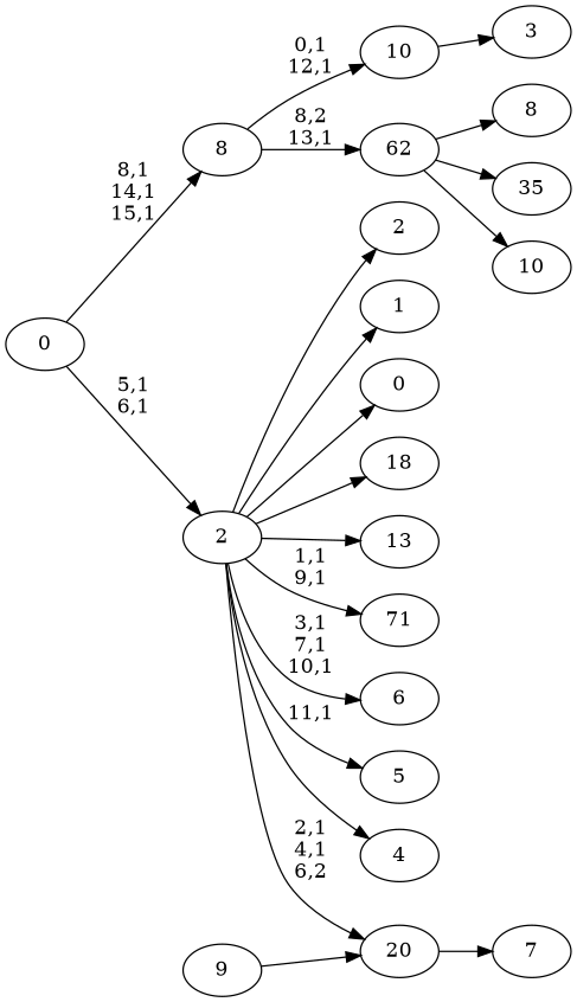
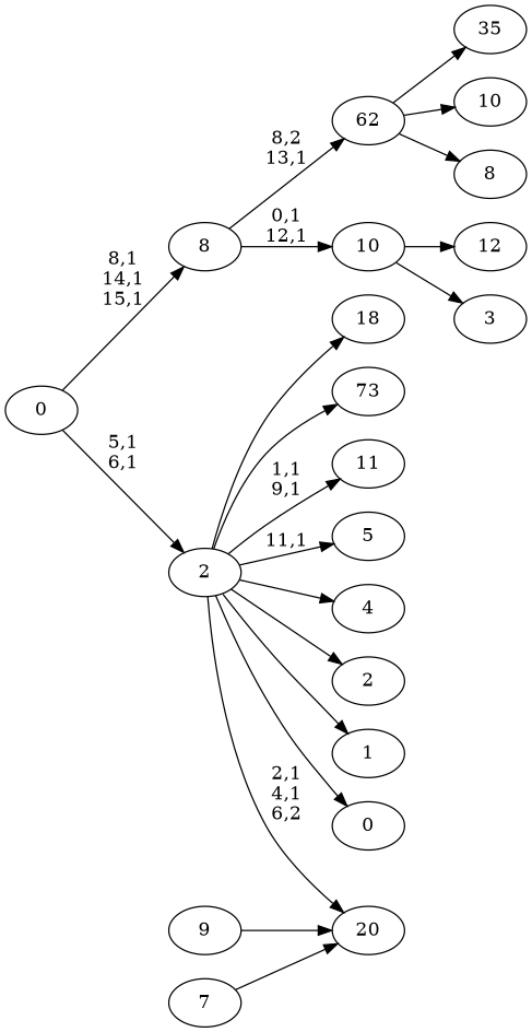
  digraph {
    rankdir=LR
    n1 [label=35]
    n2 [label=18]
-   n3 [label=13]
-   n5 [label=71]
+   n3 [label=73]
+   n4 [label=12]
+   n5 [label=11]
    n6 [label=10]
    n7 [label=9]
    20
    n9 [label=8]
    n10 [label=62]
    n11 [label=7]
-   n12 [label=6]
    n13 [label=5]
    n14 [label=4]
    n15 [label=3]
    10
    8
    n18 [label=2]
    n19 [label=1]
    n20 [label=0]
    2
    0
    n7 -> 20
-   20 -> n11
+   n11 -> 20
    n10 -> n1
    n10 -> n6
    n10 -> n9
+   10 -> n4
    10 -> n15
    8 -> n10 [label="8,2\n13,1"]
    8 -> 10 [label="0,1\n12,1"]
    2 -> n2
    2 -> n3
    2 -> n5 [label="1,1\n9,1"]
    2 -> 20 [label="2,1\n4,1\n6,2"]
-   2 -> n12 [label="3,1\n7,1\n10,1"]
    2 -> n13 [label="11,1"]
    2 -> n14
    2 -> n18
    2 -> n19
    2 -> n20
    0 -> 8 [label="8,1\n14,1\n15,1"]
    0 -> 2 [label="5,1\n6,1"]
  }
